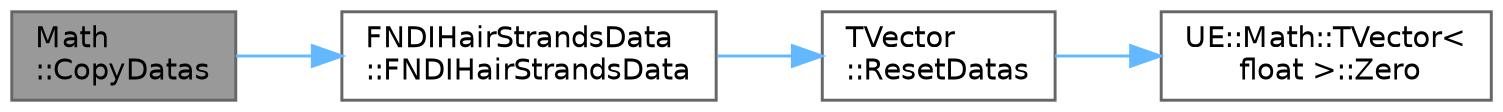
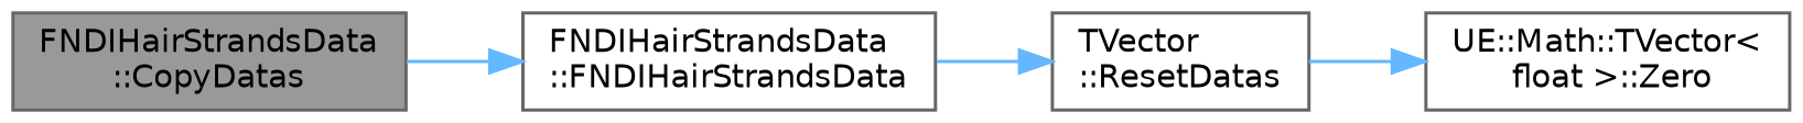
  digraph {
    rankdir=LR
    node [color=grey40 fillcolor=white fontname=Helvetica fontsize=10 shape=box style=filled]
    edge [color=steelblue1 fontname=Helvetica fontsize=10 labelfontname=Helvetica labelfontsize=10 style=solid]
-   n1 [color=gray40 fillcolor=grey60 fontcolor=black height=0.2 label="Math\l::CopyDatas" width=0.4]
+   n1 [color=gray40 fillcolor=grey60 fontcolor=black height=0.2 label="FNDIHairStrandsData\l::CopyDatas" width=0.4]
    n2 [height=0.2 label="FNDIHairStrandsData\l::FNDIHairStrandsData" width=0.4]
    n3 [height=0.2 label="TVector\l::ResetDatas" width=0.4]
    n4 [height=0.2 label="UE::Math::TVector\<\l float \>::Zero" width=0.4]
    n1 -> n2
    n2 -> n3
    n3 -> n4
  }
